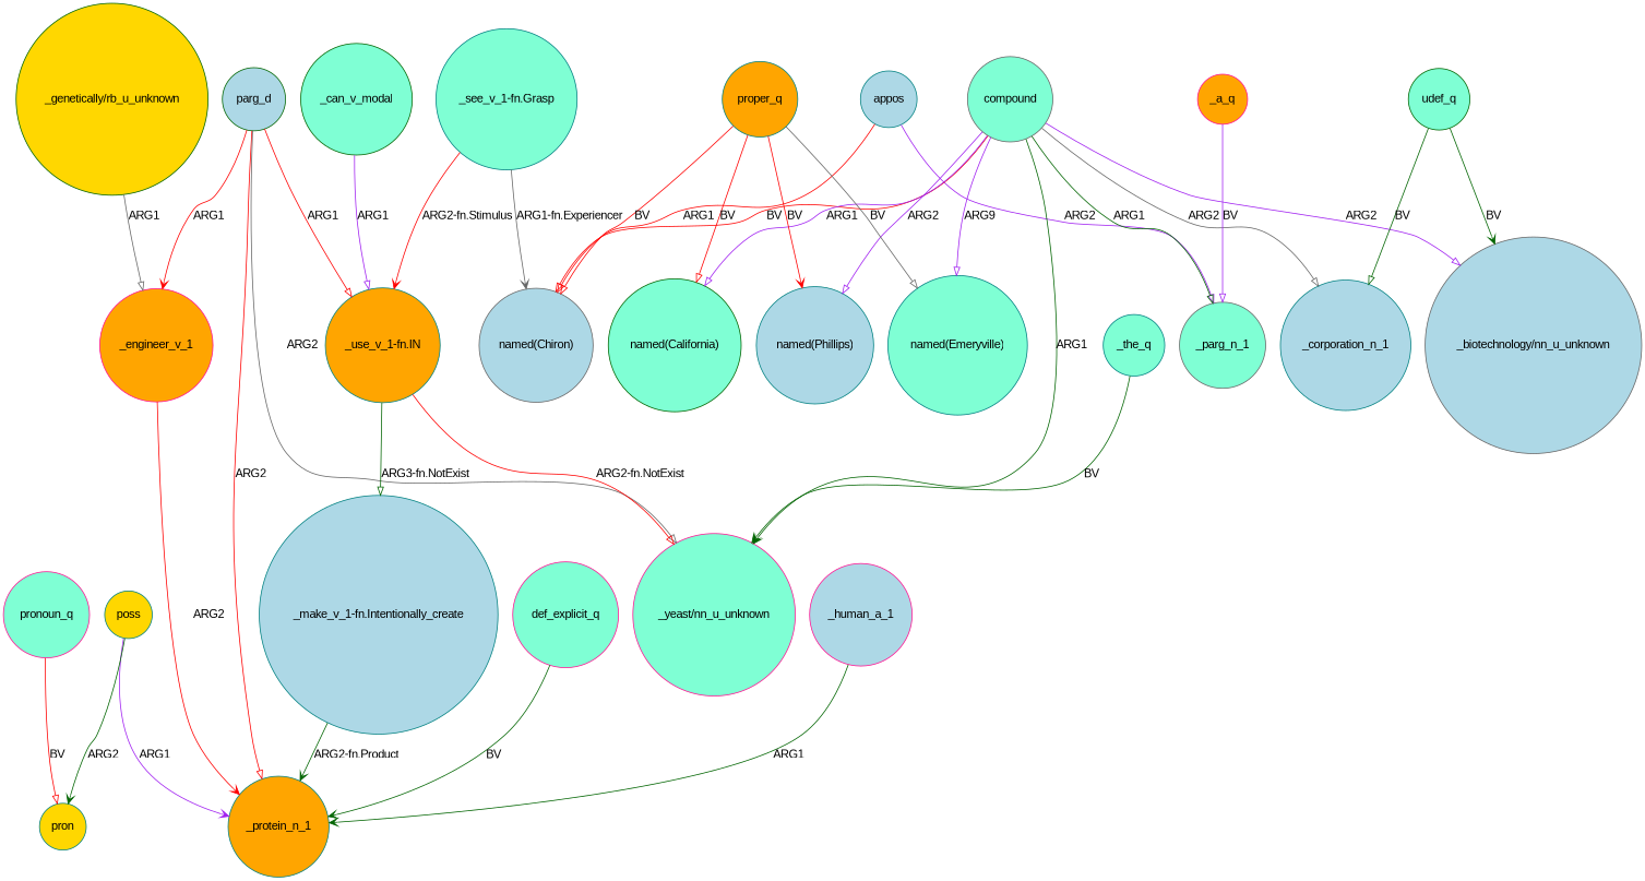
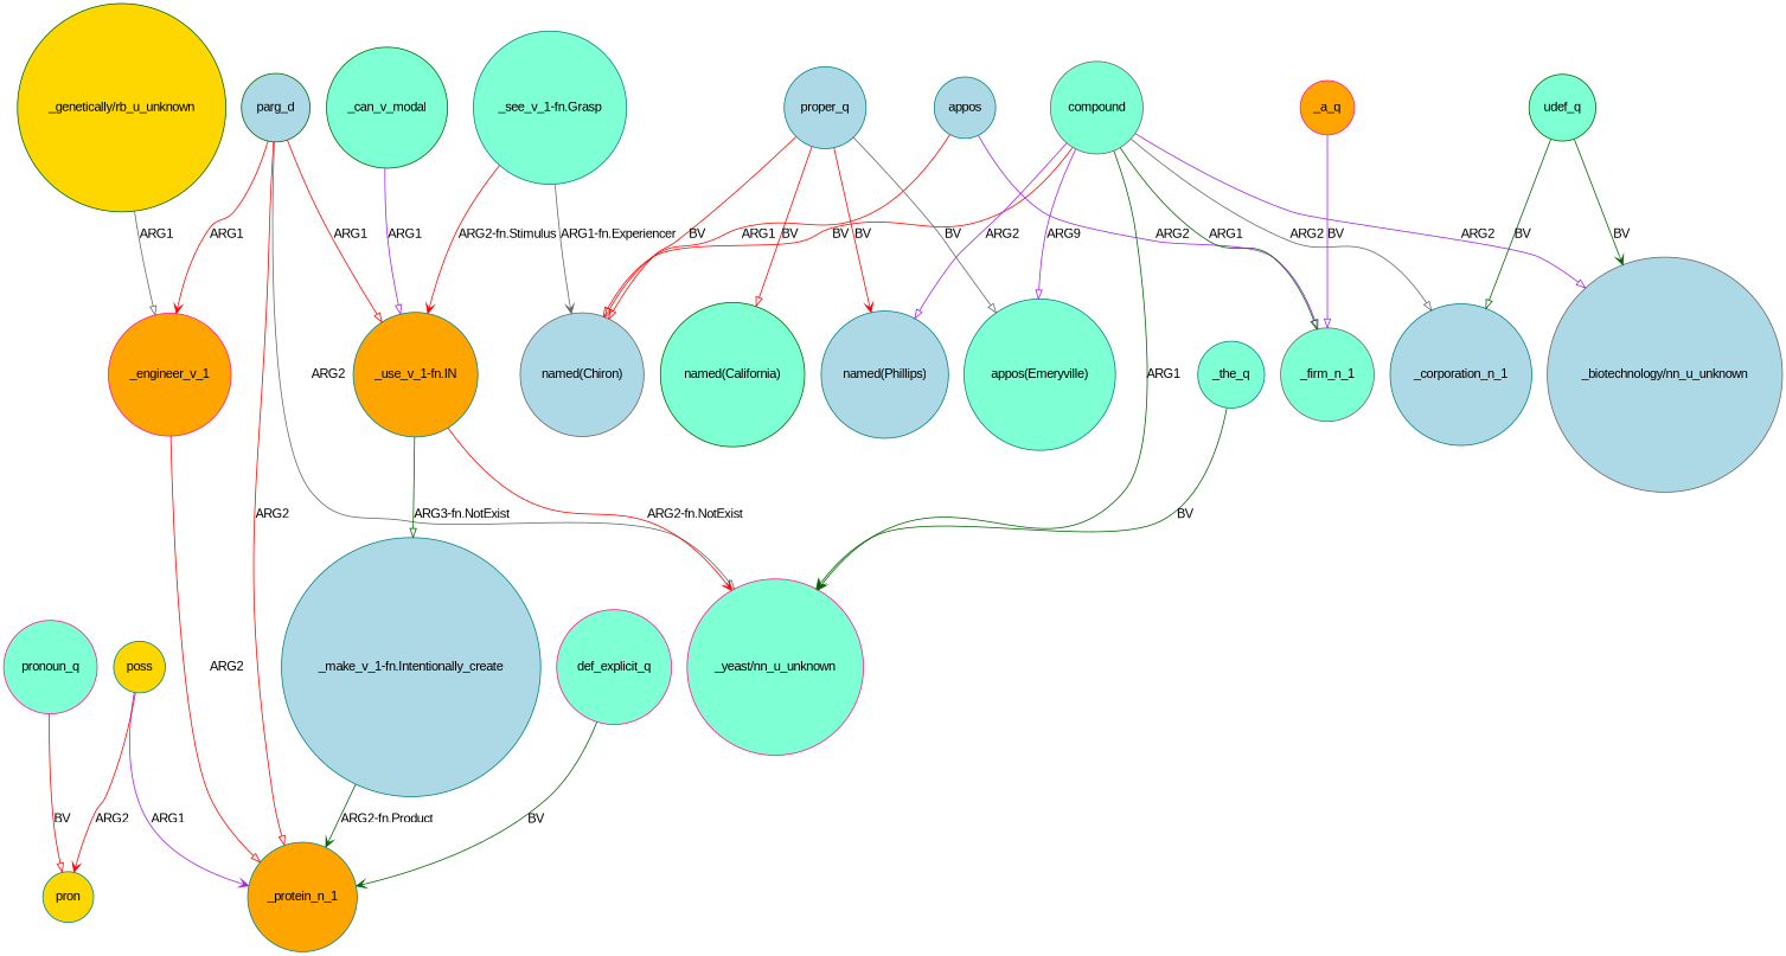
  digraph {
    fontname="Liberation Sans"
    node [color=teal fillcolor=aquamarine fontname="Liberation Sans" shape=circle style=filled]
    edge [arrowhead=onormal color=red fontname="Liberation Sans"]
    "_genetically/rb_u_unknown" [color=darkgreen fillcolor=gold]
    _engineer_v_1 [color=deeppink fillcolor=orange]
    _protein_n_1 [fillcolor=orange]
    poss [fillcolor=gold]
    pron [fillcolor=gold]
    "_yeast/nn_u_unknown" [color=deeppink]
    _the_q
    appos [fillcolor=lightblue]
-   _firm_n_1 [color=gray40 label=_parg_n_1]
+   _firm_n_1 [color=gray40]
    "named(Chiron)" [color=gray40 fillcolor=lightblue]
    compound [color=gray40]
    _corporation_n_1 [fillcolor=lightblue]
    "named(California)" [color=darkgreen]
-   "named(Emeryville)"
+   "named(Emeryville)" [label="appos(Emeryville)"]
    "_biotechnology/nn_u_unknown" [color=gray40 fillcolor=lightblue]
    "named(Phillips)" [fillcolor=lightblue]
    _a_q [color=deeppink fillcolor=orange]
-   proper_q [fillcolor=orange]
+   proper_q [fillcolor=lightblue]
    parg_d [color=darkgreen fillcolor=lightblue]
    "_use_v_1-fn.IN" [fillcolor=orange]
    "_make_v_1-fn.Intentionally_create" [fillcolor=lightblue]
    udef_q [color=darkgreen]
    pronoun_q [color=deeppink]
    "_see_v_1-fn.Grasp"
    _can_v_modal [color=darkgreen]
    def_explicit_q [color=deeppink]
-   _human_a_1 [color=deeppink fillcolor=lightblue]
    "_genetically/rb_u_unknown" -> _engineer_v_1 [color=gray40 label=ARG1]
-   _engineer_v_1 -> _protein_n_1 [arrowhead=vee label=ARG2]
+   _engineer_v_1 -> _protein_n_1 [label=ARG2]
    poss -> _protein_n_1 [arrowhead=vee color=purple label=ARG1]
-   poss -> pron [arrowhead=vee color=darkgreen label=ARG2]
+   poss -> pron [arrowhead=vee label=ARG2]
    _the_q -> "_yeast/nn_u_unknown" [arrowhead=vee color=darkgreen label=BV]
    appos -> _firm_n_1 [color=purple label=ARG2]
    appos -> "named(Chiron)" [label=ARG1]
    compound -> "_yeast/nn_u_unknown" [arrowhead=vee color=darkgreen label=ARG1]
    compound -> _firm_n_1 [color=darkgreen label=ARG1]
    compound -> "named(Chiron)" [label=BV]
    compound -> _corporation_n_1 [color=gray40 label=ARG2]
-   compound -> "named(California)" [color=purple label=ARG1]
    compound -> "named(Emeryville)" [color=purple label=ARG9]
    compound -> "_biotechnology/nn_u_unknown" [color=purple label=ARG2]
    compound -> "named(Phillips)" [color=purple label=ARG2]
    _a_q -> _firm_n_1 [color=purple label=BV]
    proper_q -> "named(Chiron)" [label=BV]
    proper_q -> "named(California)" [label=BV]
    proper_q -> "named(Emeryville)" [color=gray40 label=BV]
    proper_q -> "named(Phillips)" [arrowhead=vee label=BV]
    parg_d -> _engineer_v_1 [arrowhead=vee label=ARG1]
    parg_d -> _protein_n_1 [label=ARG2]
    parg_d -> "_yeast/nn_u_unknown" [color=gray40 label=ARG2]
    parg_d -> "_use_v_1-fn.IN" [label=ARG1]
-   "_use_v_1-fn.IN" -> "_yeast/nn_u_unknown" [label="ARG2-fn.NotExist"]
+   "_use_v_1-fn.IN" -> "_yeast/nn_u_unknown" [arrowhead=vee label="ARG2-fn.NotExist"]
    "_use_v_1-fn.IN" -> "_make_v_1-fn.Intentionally_create" [color=darkgreen label="ARG3-fn.NotExist"]
    "_make_v_1-fn.Intentionally_create" -> _protein_n_1 [arrowhead=vee color=darkgreen label="ARG2-fn.Product"]
    udef_q -> _corporation_n_1 [color=darkgreen label=BV]
    udef_q -> "_biotechnology/nn_u_unknown" [arrowhead=vee color=darkgreen label=BV]
    pronoun_q -> pron [label=BV]
    "_see_v_1-fn.Grasp" -> "named(Chiron)" [arrowhead=vee color=gray40 label="ARG1-fn.Experiencer"]
    "_see_v_1-fn.Grasp" -> "_use_v_1-fn.IN" [arrowhead=vee label="ARG2-fn.Stimulus"]
    _can_v_modal -> "_use_v_1-fn.IN" [color=purple label=ARG1]
    def_explicit_q -> _protein_n_1 [arrowhead=vee color=darkgreen label=BV]
-   _human_a_1 -> _protein_n_1 [arrowhead=vee color=darkgreen label=ARG1]
  }
